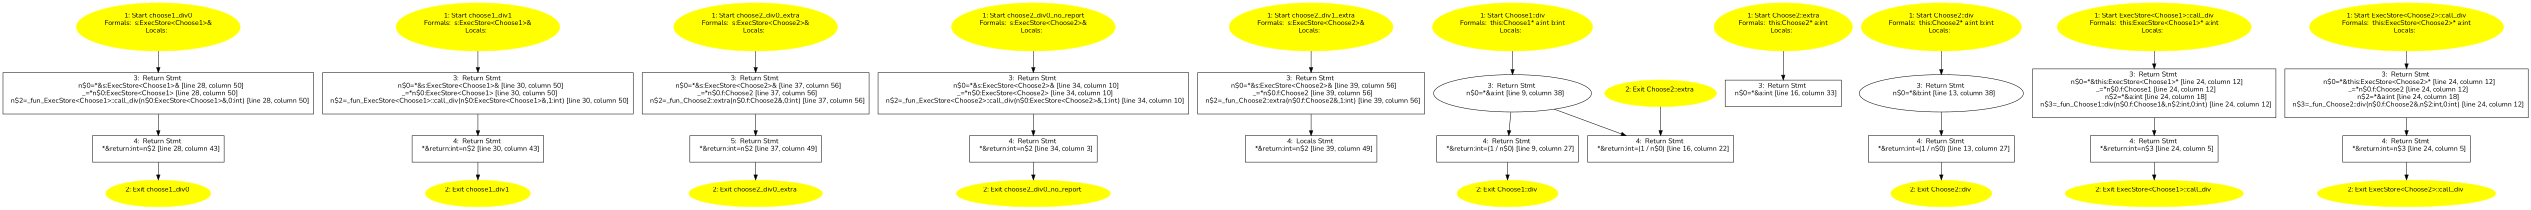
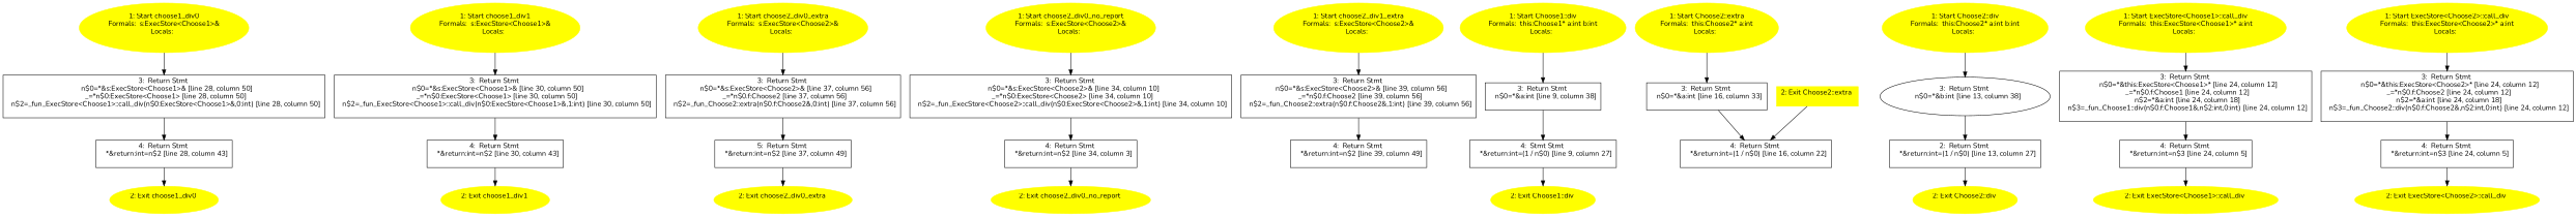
  digraph {
    fontname=Nunito
    node [fontname=Nunito]
    edge [fontname=Nunito]
    n1 [color=yellow label="1: Start choose1_div0\nFormals:  s:ExecStore<Choose1>&\nLocals:  \n  " style=filled]
    n2 [label="3:  Return Stmt \n   n$0=*&s:ExecStore<Choose1>& [line 28, column 50]\n  _=*n$0:ExecStore<Choose1> [line 28, column 50]\n  n$2=_fun_ExecStore<Choose1>::call_div(n$0:ExecStore<Choose1>&,0:int) [line 28, column 50]\n " shape=box]
    n3 [label="4:  Return Stmt \n   *&return:int=n$2 [line 28, column 43]\n " shape=box]
    n4 [color=yellow label="2: Exit choose1_div0 \n  " style=filled]
    n5 [color=yellow label="1: Start choose1_div1\nFormals:  s:ExecStore<Choose1>&\nLocals:  \n  " style=filled]
    n6 [label="3:  Return Stmt \n   n$0=*&s:ExecStore<Choose1>& [line 30, column 50]\n  _=*n$0:ExecStore<Choose1> [line 30, column 50]\n  n$2=_fun_ExecStore<Choose1>::call_div(n$0:ExecStore<Choose1>&,1:int) [line 30, column 50]\n " shape=box]
    n7 [label="4:  Return Stmt \n   *&return:int=n$2 [line 30, column 43]\n " shape=box]
    n8 [color=yellow label="2: Exit choose1_div1 \n  " style=filled]
    n9 [color=yellow label="1: Start choose2_div0_extra\nFormals:  s:ExecStore<Choose2>&\nLocals:  \n  " style=filled]
    n10 [label="3:  Return Stmt \n   n$0=*&s:ExecStore<Choose2>& [line 37, column 56]\n  _=*n$0.f:Choose2 [line 37, column 56]\n  n$2=_fun_Choose2::extra(n$0.f:Choose2&,0:int) [line 37, column 56]\n " shape=box]
    n11 [label="5:  Return Stmt \n   *&return:int=n$2 [line 37, column 49]\n " shape=box]
    n12 [color=yellow label="2: Exit choose2_div0_extra \n  " style=filled]
    n13 [color=yellow label="1: Start choose2_div0_no_report\nFormals:  s:ExecStore<Choose2>&\nLocals:  \n  " style=filled]
    n14 [label="3:  Return Stmt \n   n$0=*&s:ExecStore<Choose2>& [line 34, column 10]\n  _=*n$0:ExecStore<Choose2> [line 34, column 10]\n  n$2=_fun_ExecStore<Choose2>::call_div(n$0:ExecStore<Choose2>&,1:int) [line 34, column 10]\n " shape=box]
    n15 [label="4:  Return Stmt \n   *&return:int=n$2 [line 34, column 3]\n " shape=box]
    n16 [color=yellow label="2: Exit choose2_div0_no_report \n  " style=filled]
    n17 [color=yellow label="1: Start choose2_div1_extra\nFormals:  s:ExecStore<Choose2>&\nLocals:  \n  " style=filled]
    n18 [label="3:  Return Stmt \n   n$0=*&s:ExecStore<Choose2>& [line 39, column 56]\n  _=*n$0.f:Choose2 [line 39, column 56]\n  n$2=_fun_Choose2::extra(n$0.f:Choose2&,1:int) [line 39, column 56]\n " shape=box]
-   n19 [label="4:  Locals Stmt \n   *&return:int=n$2 [line 39, column 49]\n " shape=box]
+   n19 [label="4:  Return Stmt \n   *&return:int=n$2 [line 39, column 49]\n " shape=box]
    n20 [color=yellow label="1: Start Choose1::div\nFormals:  this:Choose1* a:int b:int\nLocals:  \n  " style=filled]
-   n21 [label="3:  Return Stmt \n   n$0=*&a:int [line 9, column 38]\n " shape=ellipse]
-   n22 [label="4:  Return Stmt \n   *&return:int=(1 / n$0) [line 9, column 27]\n " shape=box]
+   n21 [label="3:  Return Stmt \n   n$0=*&a:int [line 9, column 38]\n " shape=box]
+   n22 [label="4:  Stmt Stmt \n   *&return:int=(1 / n$0) [line 9, column 27]\n " shape=box]
    n23 [color=yellow label="2: Exit Choose1::div \n  " style=filled]
    n24 [color=yellow label="1: Start Choose2::extra\nFormals:  this:Choose2* a:int\nLocals:  \n  " style=filled]
    n25 [label="3:  Return Stmt \n   n$0=*&a:int [line 16, column 33]\n " shape=box]
    n26 [label="4:  Return Stmt \n   *&return:int=(1 / n$0) [line 16, column 22]\n " shape=box]
-   n27 [color=yellow label="2: Exit Choose2::extra \n  " style=filled]
+   n27 [color=yellow label="2: Exit Choose2::extra \n  " style=filled shape=box]
    n28 [color=yellow label="1: Start Choose2::div\nFormals:  this:Choose2* a:int b:int\nLocals:  \n  " style=filled]
    n29 [label="3:  Return Stmt \n   n$0=*&b:int [line 13, column 38]\n " shape=ellipse]
-   n30 [label="4:  Return Stmt \n   *&return:int=(1 / n$0) [line 13, column 27]\n " shape=box]
+   n30 [label="2:  Return Stmt \n   *&return:int=(1 / n$0) [line 13, column 27]\n " shape=box]
    n31 [color=yellow label="2: Exit Choose2::div \n  " style=filled]
    n32 [color=yellow label="1: Start ExecStore<Choose1>::call_div\nFormals:  this:ExecStore<Choose1>* a:int\nLocals:  \n  " style=filled]
    n33 [label="3:  Return Stmt \n   n$0=*&this:ExecStore<Choose1>* [line 24, column 12]\n  _=*n$0.f:Choose1 [line 24, column 12]\n  n$2=*&a:int [line 24, column 18]\n  n$3=_fun_Choose1::div(n$0.f:Choose1&,n$2:int,0:int) [line 24, column 12]\n " shape=box]
    n34 [label="4:  Return Stmt \n   *&return:int=n$3 [line 24, column 5]\n " shape=box]
    n35 [color=yellow label="2: Exit ExecStore<Choose1>::call_div \n  " style=filled]
    n36 [color=yellow label="1: Start ExecStore<Choose2>::call_div\nFormals:  this:ExecStore<Choose2>* a:int\nLocals:  \n  " style=filled]
    n37 [label="3:  Return Stmt \n   n$0=*&this:ExecStore<Choose2>* [line 24, column 12]\n  _=*n$0.f:Choose2 [line 24, column 12]\n  n$2=*&a:int [line 24, column 18]\n  n$3=_fun_Choose2::div(n$0.f:Choose2&,n$2:int,0:int) [line 24, column 12]\n " shape=box]
    n38 [label="4:  Return Stmt \n   *&return:int=n$3 [line 24, column 5]\n " shape=box]
    n39 [color=yellow label="2: Exit ExecStore<Choose2>::call_div \n  " style=filled]
    n1 -> n2
    n2 -> n3
    n3 -> n4
    n5 -> n6
    n6 -> n7
    n7 -> n8
    n9 -> n10
    n10 -> n11
    n11 -> n12
    n13 -> n14
    n14 -> n15
    n15 -> n16
    n17 -> n18
    n18 -> n19
    n20 -> n21
    n21 -> n22
    n22 -> n23
    n24 -> n25
-   n21 -> n26
+   n25 -> n26
    n27 -> n26
    n28 -> n29
    n29 -> n30
    n30 -> n31
    n32 -> n33
    n33 -> n34
    n34 -> n35
    n36 -> n37
    n37 -> n38
    n38 -> n39
  }
